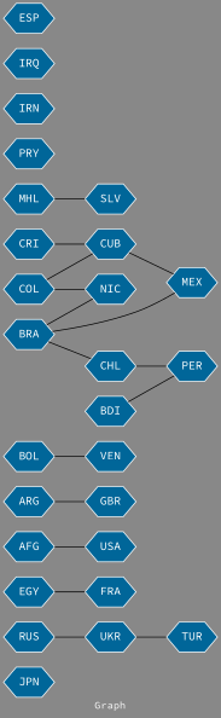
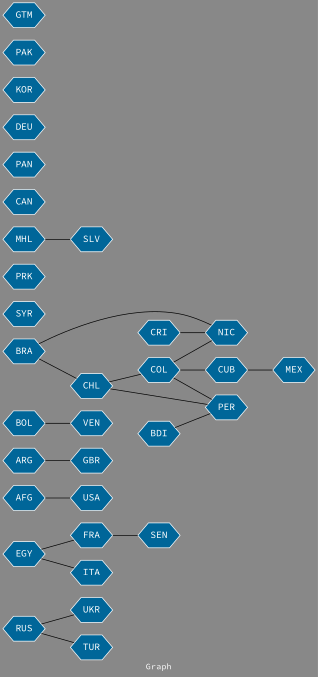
  graph {
    bgcolor="#888888"
    fontcolor=white
    fontname="Source Code Pro"
    fontsize=12
    label="Graph"
    rankdir=LR
    node [color=white fillcolor="#006699" fontcolor=white fontname="Source Code Pro" shape=hexagon style=filled]
    edge [arrowhead=open color=black fontcolor=white fontname="Source Code Pro" fontsize=12 weight=1]
-   n1 [label=JPN]
    n2 [label=UKR]
    n3 [label=EGY]
    n4 [label=FRA]
+   n5 [label=ITA]
+   n6 [label=SEN]
    n7 [label=USA]
    n8 [label=ARG]
    n9 [label=GBR]
    n10 [label=BOL]
    n11 [label=VEN]
    n12 [label=COL]
    n13 [label=PER]
    n14 [label=CUB]
    n15 [label=NIC]
    n16 [label=CHL]
    n17 [label=BRA]
    n18 [label=MEX]
    n19 [label=BDI]
+   n20 [label=SYR]
+   n21 [label=PRK]
    n22 [label=CRI]
    n23 [label=SLV]
-   n25 [label=PRY]
+   n24 [label=CAN]
    n26 [label=RUS]
    n27 [label=TUR]
-   n28 [label=IRN]
+   n29 [label=PAN]
+   n30 [label=DEU]
+   n31 [label=KOR]
    n32 [label=AFG]
-   n33 [label=IRQ]
-   n34 [label=ESP]
+   n35 [label=PAK]
+   n36 [label=GTM]
    n37 [label=MHL]
    n3 -- n4
+   n3 -- n5
+   n4 -- n6
    n8 -- n9
    n10 -- n11 [weight=2]
+   n12 -- n13
    n12 -- n14
    n12 -- n15 [weight=2]
    n14 -- n18
+   n16 -- n12
    n16 -- n13 [weight=2]
    n17 -- n15
    n17 -- n16
-   n17 -- n18
    n19 -- n13
-   n22 -- n14 [weight=2]
+   n22 -- n15 [weight=2]
    n26 -- n2
-   n2 -- n27
+   n26 -- n27
    n32 -- n7
    n37 -- n23
  }
